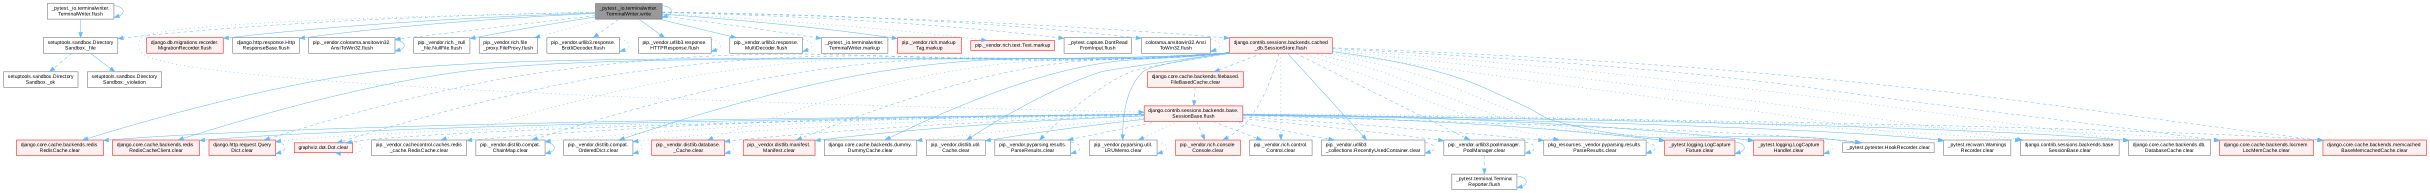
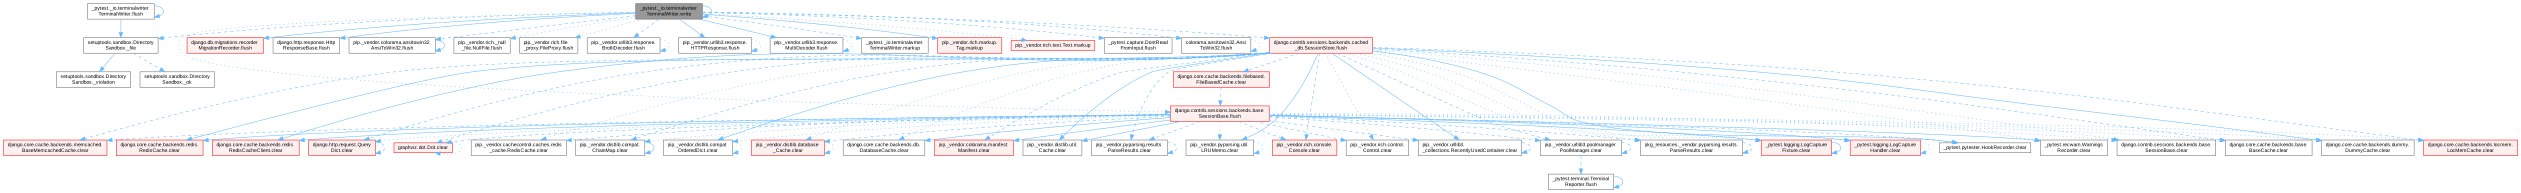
  digraph {
    fontname="Liberation Sans"
    rankdir=TB
    node [color=grey40 fillcolor=white fontname="Liberation Sans" fontsize=10 shape=box style=filled]
    edge [color=steelblue1 fontname="Liberation Sans" fontsize=10 labelfontname=Helvetica labelfontsize=10 style=dashed]
    n1 [color=gray40 fillcolor=grey60 fontcolor=black height=0.2 label="_pytest._io.terminalwriter.\lTerminalWriter.write" width=0.4]
    n2 [height=0.2 label="setuptools.sandbox.Directory\lSandbox._file" width=0.4]
    n3 [height=0.2 label="_pytest.capture.DontRead\lFromInput.flush" width=0.4]
    n4 [height=0.2 label="colorama.ansitowin32.Ansi\lToWin32.flush" width=0.4]
    n5 [color=red fillcolor="#FFF0F0" height=0.2 label="django.contrib.sessions.backends.base.\lSessionBase.flush" width=0.4]
    n6 [color=red fillcolor="#FFF0F0" height=0.2 label="django.contrib.sessions.backends.cached\l_db.SessionStore.flush" width=0.4]
    n7 [color=red fillcolor="#FFF0F0" height=0.2 label="django.db.migrations.recorder.\lMigrationRecorder.flush" width=0.4]
    n8 [height=0.2 label="django.http.response.Http\lResponseBase.flush" width=0.4]
    n9 [height=0.2 label="pip._vendor.colorama.ansitowin32.\lAnsiToWin32.flush" width=0.4]
    n10 [height=0.2 label="pip._vendor.rich._null\l_file.NullFile.flush" width=0.4]
    n11 [height=0.2 label="pip._vendor.rich.file\l_proxy.FileProxy.flush" width=0.4]
    n12 [height=0.2 label="pip._vendor.urllib3.response.\lBrotliDecoder.flush" width=0.4]
    n13 [height=0.2 label="pip._vendor.urllib3.response.\lHTTPResponse.flush" width=0.4]
    n14 [height=0.2 label="pip._vendor.urllib3.response.\lMultiDecoder.flush" width=0.4]
    n15 [height=0.2 label="_pytest._io.terminalwriter.\lTerminalWriter.markup" width=0.4]
    n16 [color=red fillcolor="#FFF0F0" height=0.2 label="pip._vendor.rich.markup.\lTag.markup" width=0.4]
    n17 [color=red fillcolor="#FFF0F0" height=0.2 label="pip._vendor.rich.text.Text.markup" width=0.4]
    n18 [height=0.2 label="setuptools.sandbox.Directory\lSandbox._ok" width=0.4]
    n19 [height=0.2 label="setuptools.sandbox.Directory\lSandbox._violation" width=0.4]
    n20 [height=0.2 label="_pytest._io.terminalwriter.\lTerminalWriter.flush" width=0.4]
    n21 [height=0.2 label="_pytest.terminal.Terminal\lReporter.flush" width=0.4]
    n22 [color=red fillcolor="#FFF0F0" height=0.2 label="_pytest.logging.LogCapture\lFixture.clear" width=0.4]
    n23 [color=red fillcolor="#FFF0F0" height=0.2 label="_pytest.logging.LogCapture\lHandler.clear" width=0.4]
    n24 [height=0.2 label="_pytest.pytester.HookRecorder.clear" width=0.4]
    n25 [height=0.2 label="_pytest.recwarn.Warnings\lRecorder.clear" width=0.4]
    n26 [height=0.2 label="django.contrib.sessions.backends.base.\lSessionBase.clear" width=0.4]
+   n27 [height=0.2 label="django.core.cache.backends.base.\lBaseCache.clear" width=0.4]
    n28 [height=0.2 label="django.core.cache.backends.db.\lDatabaseCache.clear" width=0.4]
    n29 [height=0.2 label="django.core.cache.backends.dummy.\lDummyCache.clear" width=0.4]
    n30 [color=red fillcolor="#FFF0F0" height=0.2 label="django.core.cache.backends.locmem.\lLocMemCache.clear" width=0.4]
    n31 [color=red fillcolor="#FFF0F0" height=0.2 label="django.core.cache.backends.memcached.\lBaseMemcachedCache.clear" width=0.4]
    n32 [color=red fillcolor="#FFF0F0" height=0.2 label="django.core.cache.backends.redis.\lRedisCache.clear" width=0.4]
    n33 [color=red fillcolor="#FFF0F0" height=0.2 label="django.core.cache.backends.redis.\lRedisCacheClient.clear" width=0.4]
    n34 [color=red fillcolor="#FFF0F0" height=0.2 label="django.http.request.Query\lDict.clear" width=0.4]
    n35 [color=red fillcolor="#FFF0F0" height=0.2 label="graphviz.dot.Dot.clear" width=0.4]
    n36 [height=0.2 label="pip._vendor.cachecontrol.caches.redis\l_cache.RedisCache.clear" width=0.4]
    n37 [height=0.2 label="pip._vendor.distlib.compat.\lChainMap.clear" width=0.4]
    n38 [height=0.2 label="pip._vendor.distlib.compat.\lOrderedDict.clear" width=0.4]
    n39 [color=red fillcolor="#FFF0F0" height=0.2 label="pip._vendor.distlib.database.\l_Cache.clear" width=0.4]
-   n40 [color=red fillcolor="#FFF0F0" height=0.2 label="pip._vendor.distlib.manifest.\lManifest.clear" width=0.4]
+   n40 [color=red fillcolor="#FFF0F0" height=0.2 label="pip._vendor.colorama.manifest.\lManifest.clear" width=0.4]
    n41 [height=0.2 label="pip._vendor.distlib.util.\lCache.clear" width=0.4]
    n42 [height=0.2 label="pip._vendor.pyparsing.results.\lParseResults.clear" width=0.4]
    n43 [height=0.2 label="pip._vendor.pyparsing.util.\lLRUMemo.clear" width=0.4]
    n44 [color=red fillcolor="#FFF0F0" height=0.2 label="pip._vendor.rich.console.\lConsole.clear" width=0.4]
    n45 [height=0.2 label="pip._vendor.rich.control.\lControl.clear" width=0.4]
    n46 [height=0.2 label="pip._vendor.urllib3.\l_collections.RecentlyUsedContainer.clear" width=0.4]
    n47 [height=0.2 label="pip._vendor.urllib3.poolmanager.\lPoolManager.clear" width=0.4]
    n48 [height=0.2 label="pkg_resources._vendor.pyparsing.results.\lParseResults.clear" width=0.4]
    n49 [color=red fillcolor="#FFF0F0" height=0.2 label="django.core.cache.backends.filebased.\lFileBasedCache.clear" width=0.4]
    n1 -> n1 [style=solid]
    n1 -> n2
    n1 -> n3
    n1 -> n4
    n1 -> n5 [style=dotted]
    n1 -> n6
    n1 -> n7 [style=solid]
    n1 -> n8 [style=solid]
    n1 -> n9
-   n1 -> n10 [style=solid]
+   n1 -> n10 [style=dotted]
    n1 -> n11 [style=dotted]
    n1 -> n12
    n1 -> n13 [style=solid]
    n1 -> n14 [style=solid]
    n1 -> n15
    n1 -> n16 [style=solid]
    n1 -> n17 [style=dotted]
    n2 -> n18
    n2 -> n19 [style=solid]
    n4 -> n4 [style=dotted]
    n5 -> n22 [style=solid]
    n5 -> n23 [style=solid]
    n5 -> n24
    n5 -> n25 [style=solid]
    n5 -> n26 [style=dotted]
+   n5 -> n27 [style=dotted]
    n5 -> n28 [style=solid]
    n5 -> n29 [style=dotted]
    n5 -> n30 [style=dotted]
    n5 -> n31
    n5 -> n32 [style=solid]
    n5 -> n33 [style=solid]
    n5 -> n34 [style=dotted]
    n5 -> n35
    n5 -> n36
    n5 -> n37 [style=dotted]
    n5 -> n38 [style=dotted]
    n5 -> n39
    n5 -> n40 [style=solid]
    n5 -> n41 [style=solid]
    n5 -> n42
    n5 -> n43 [style=dotted]
    n5 -> n44
    n5 -> n45
    n5 -> n46
    n5 -> n47
    n5 -> n48
    n6 -> n22 [style=dotted]
    n6 -> n23 [style=dotted]
    n6 -> n24 [style=solid]
    n6 -> n25 [style=dotted]
    n6 -> n26 [style=dotted]
+   n6 -> n27
    n6 -> n28 [style=dotted]
    n6 -> n29 [style=solid]
    n6 -> n30
    n6 -> n31
    n6 -> n32 [style=solid]
    n6 -> n33 [style=solid]
    n6 -> n34
    n6 -> n35
    n6 -> n36 [style=dotted]
    n6 -> n37
    n6 -> n38 [style=solid]
    n6 -> n39 [style=dotted]
    n6 -> n40
    n6 -> n41 [style=solid]
    n6 -> n42
    n6 -> n43 [style=solid]
    n6 -> n44
    n6 -> n45 [style=dotted]
    n6 -> n46 [style=solid]
    n6 -> n47
    n6 -> n48 [style=dotted]
    n6 -> n49
    n9 -> n9 [style=solid]
    n12 -> n12 [style=dotted]
    n13 -> n13 [style=dotted]
    n14 -> n14 [style=dotted]
    n20 -> n2 [style=solid]
    n20 -> n20 [style=solid]
    n21 -> n21 [style=solid]
    n22 -> n22 [style=solid]
    n23 -> n23 [style=dotted]
    n34 -> n34
    n35 -> n35 [style=dotted]
    n37 -> n37 [style=solid]
    n38 -> n38 [style=dotted]
    n39 -> n39 [style=dotted]
    n42 -> n42
    n43 -> n43 [style=dotted]
    n46 -> n46
    n47 -> n21
    n47 -> n47
    n48 -> n48
    n49 -> n5
  }
